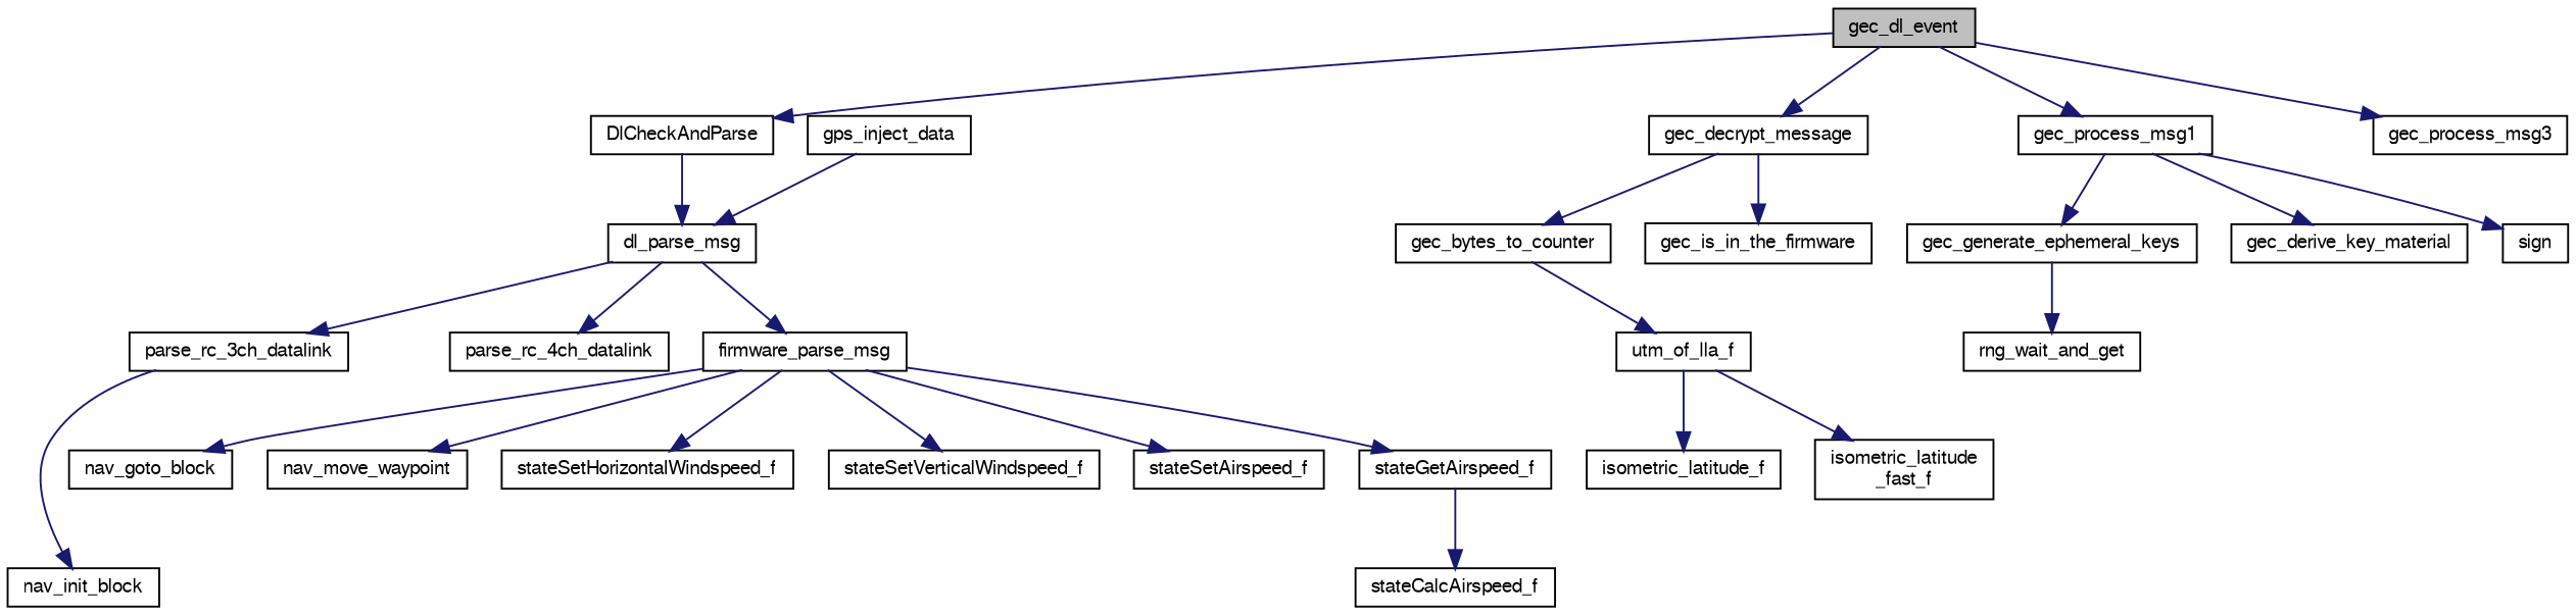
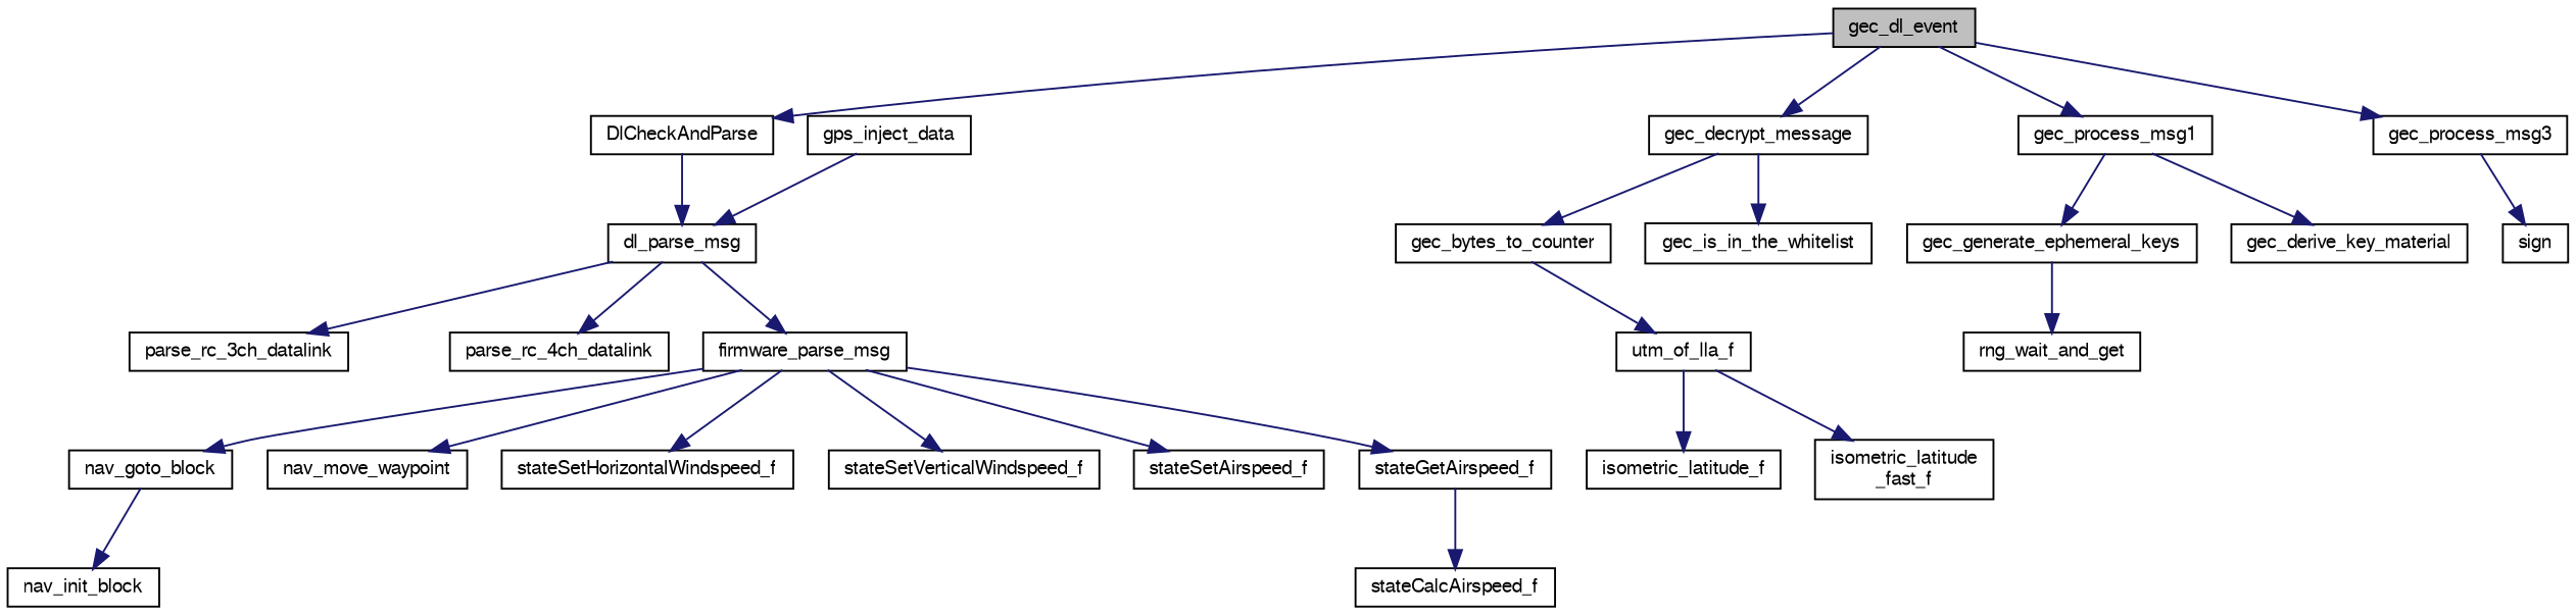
  digraph {
    rankdir=TB
    node [color=black fillcolor=white fontname=FreeSans fontsize=10 shape=record style=filled]
    edge [color=midnightblue fontname=FreeSans fontsize=10 labelfontname=FreeSans labelfontsize=10 style=solid]
    n1 [fillcolor=grey75 fontcolor=black height=0.2 label=gec_dl_event width=0.4]
    n2 [height=0.2 label=DlCheckAndParse width=0.4]
    n3 [height=0.2 label=gec_decrypt_message width=0.4]
    n4 [height=0.2 label=gec_process_msg1 width=0.4]
    n5 [height=0.2 label=gec_process_msg3 width=0.4]
    n6 [height=0.2 label=dl_parse_msg width=0.4]
    n7 [height=0.2 label=gec_bytes_to_counter width=0.4]
-   n8 [height=0.2 label=gec_is_in_the_firmware width=0.4]
+   n8 [height=0.2 label=gec_is_in_the_whitelist width=0.4]
    n9 [height=0.2 label=gec_generate_ephemeral_keys width=0.4]
    n10 [height=0.2 label=gec_derive_key_material width=0.4]
    n11 [height=0.2 label=sign width=0.4]
    n12 [height=0.2 label=parse_rc_3ch_datalink width=0.4]
    n13 [height=0.2 label=parse_rc_4ch_datalink width=0.4]
    n14 [height=0.2 label=firmware_parse_msg width=0.4]
    n15 [height=0.2 label=gps_inject_data width=0.4]
    n16 [height=0.2 label=nav_goto_block width=0.4]
    n17 [height=0.2 label=nav_move_waypoint width=0.4]
    n18 [height=0.2 label=stateSetHorizontalWindspeed_f width=0.4]
    n19 [height=0.2 label=stateSetVerticalWindspeed_f width=0.4]
    n20 [height=0.2 label=stateSetAirspeed_f width=0.4]
    n21 [height=0.2 label=stateGetAirspeed_f width=0.4]
    n22 [height=0.2 label=nav_init_block width=0.4]
    n23 [height=0.2 label=utm_of_lla_f width=0.4]
    n24 [height=0.2 label=isometric_latitude_f width=0.4]
    n25 [height=0.2 label="isometric_latitude\l_fast_f" width=0.4]
    n26 [height=0.2 label=stateCalcAirspeed_f width=0.4]
    n27 [height=0.2 label=rng_wait_and_get width=0.4]
    n1 -> n2
    n1 -> n3
    n1 -> n4
    n1 -> n5
    n2 -> n6
    n3 -> n7
    n3 -> n8
    n4 -> n9
    n4 -> n10
-   n4 -> n11
+   n5 -> n11
    n6 -> n12
    n6 -> n13
    n6 -> n14
    n7 -> n23
    n9 -> n27
    n14 -> n16
    n14 -> n17
    n14 -> n18
    n14 -> n19
    n14 -> n20
    n14 -> n21
    n15 -> n6
-   n12 -> n22
+   n16 -> n22
    n21 -> n26
    n23 -> n24
    n23 -> n25
  }
